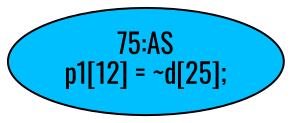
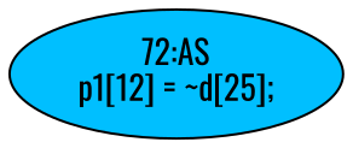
  strict digraph {
    rankdir=LR
    fontname=Oswald
-   n1 [ast="<pyverilog.vparser.ast.Assign object at 0x7fee01bc9910>" def_var="['p1']" fillcolor=deepskyblue label="75:AS\np1[12] = ~d[25];" statements="[]" style=filled typ=Assign use_var="['d']" fontname=Oswald]
+   n1 [ast="<pyverilog.vparser.ast.Assign object at 0x7fee01bc9910>" def_var="['p1']" fillcolor=deepskyblue label="72:AS\np1[12] = ~d[25];" statements="[]" style=filled typ=Assign use_var="['d']" fontname=Oswald]
  }
